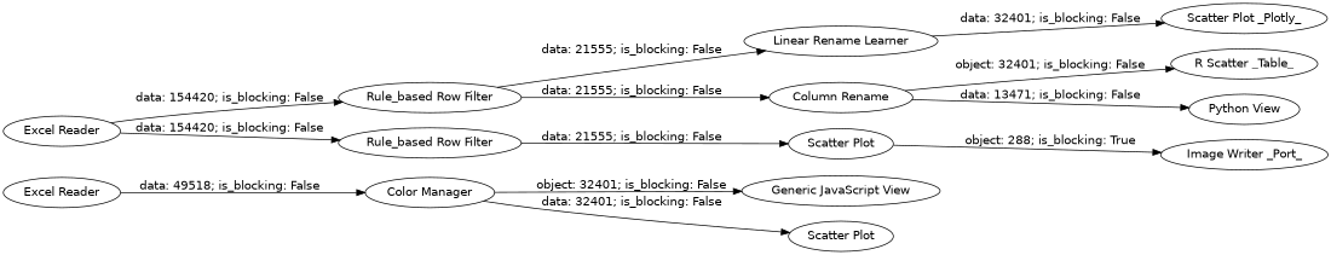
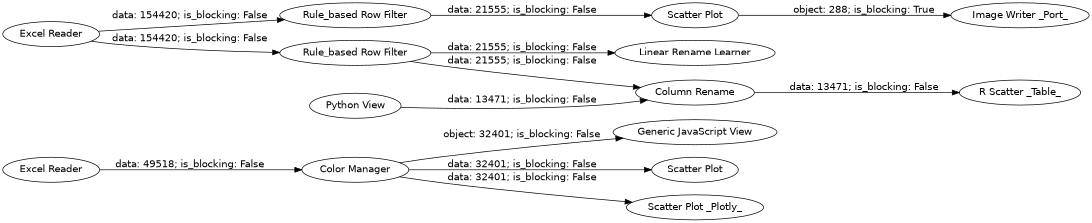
  digraph {
    fontname="DejaVu Sans"
    rankdir=LR
    node [fontname="DejaVu Sans"]
    edge [fontname="DejaVu Sans"]
    n1 [label="Generic JavaScript View"]
    n2 [label="Image Writer _Port_"]
    n3 [label="Scatter Plot"]
    n4 [label="Linear Rename Learner"]
    n5 [label="R Scatter _Table_"]
    n6 [label="Color Manager"]
    n7 [label="Scatter Plot _Plotly_"]
    n8 [label="Scatter Plot"]
    n9 [label="Excel Reader"]
    n10 [label="Python View"]
    n11 [label="Rule_based Row Filter"]
    n12 [label="Column Rename"]
    n13 [label="Excel Reader"]
    n14 [label="Rule_based Row Filter"]
    n6 -> n1 [label="object: 32401; is_blocking: False"]
    n6 -> n3 [label="data: 32401; is_blocking: False"]
-   n4 -> n7 [label="data: 32401; is_blocking: False"]
+   n6 -> n7 [label="data: 32401; is_blocking: False"]
    n8 -> n2 [label="object: 288; is_blocking: True"]
    n9 -> n6 [label="data: 49518; is_blocking: False"]
    n11 -> n4 [label="data: 21555; is_blocking: False"]
    n11 -> n12 [label="data: 21555; is_blocking: False"]
-   n12 -> n5 [label="object: 32401; is_blocking: False"]
-   n12 -> n10 [label="data: 13471; is_blocking: False"]
+   n12 -> n5 [label="data: 13471; is_blocking: False"]
+   n10 -> n12 [label="data: 13471; is_blocking: False"]
    n13 -> n11 [label="data: 154420; is_blocking: False"]
    n13 -> n14 [label="data: 154420; is_blocking: False"]
    n14 -> n8 [label="data: 21555; is_blocking: False"]
  }
